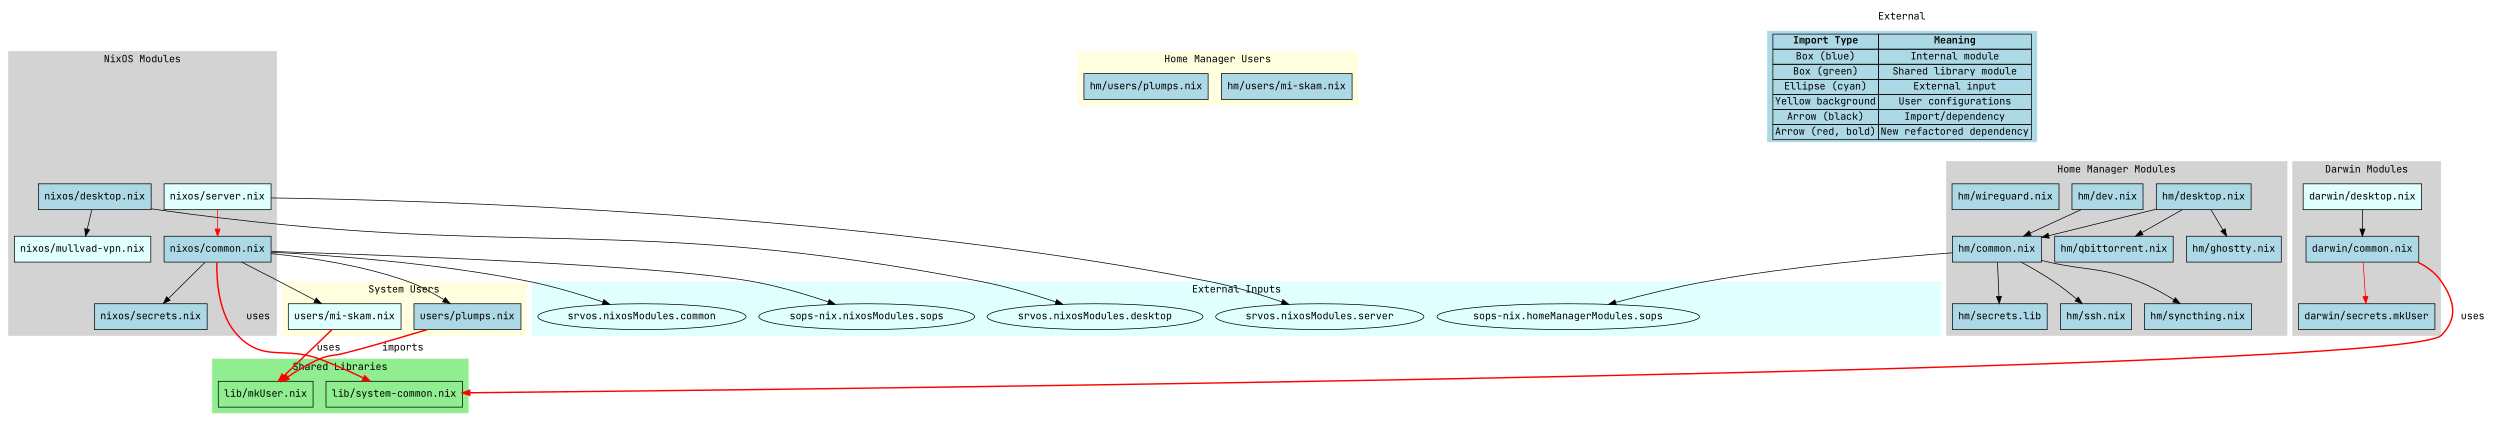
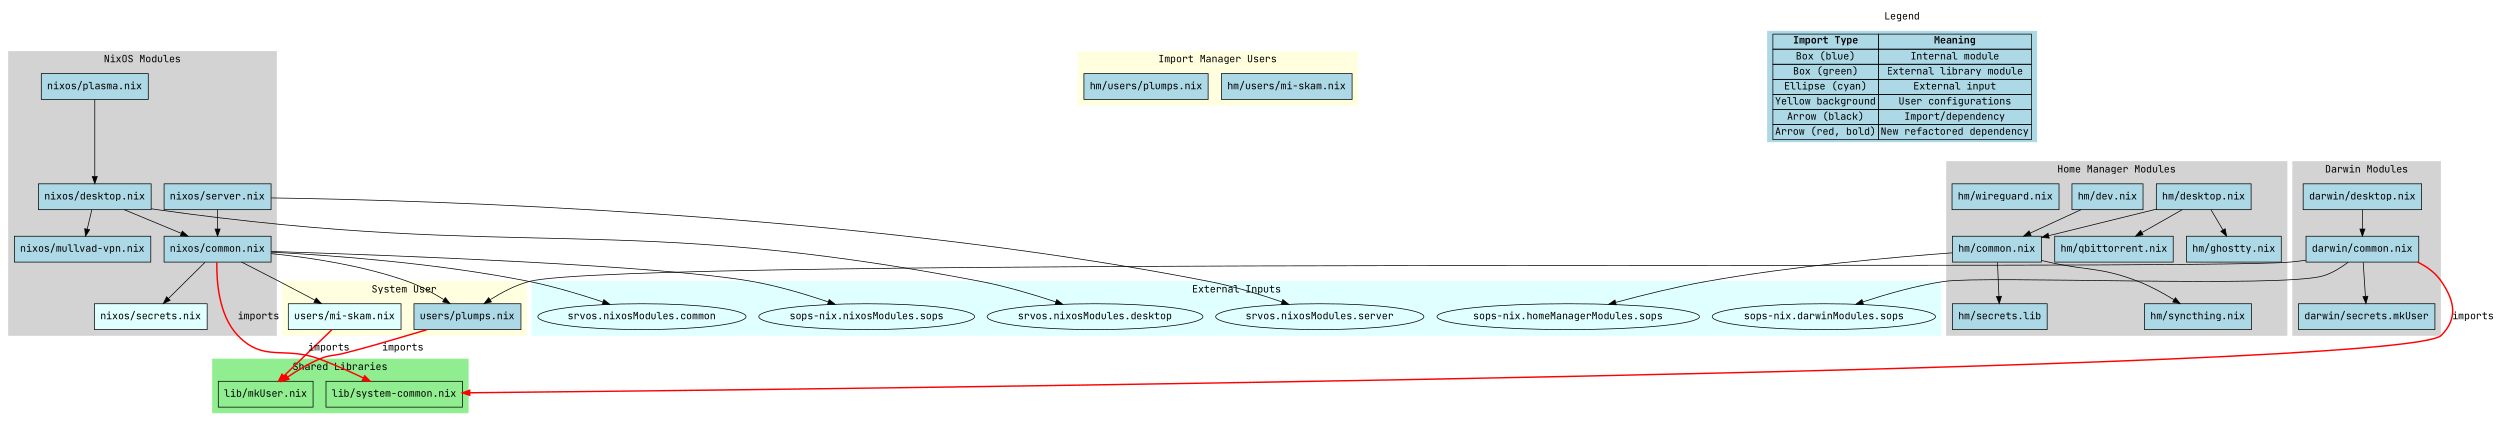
  digraph {
    fontname="JetBrains Mono"
    rankdir=TB
    node [fillcolor=lightblue fontname="JetBrains Mono" shape=box style=filled]
    edge [fontname="JetBrains Mono"]
    n1 [fillcolor=lightgreen label="lib/mkUser.nix"]
    n2 [fillcolor=lightgreen label="lib/system-common.nix"]
    n3 [label="nixos/common.nix"]
    n4 [label="nixos/desktop.nix"]
-   n6 [fillcolor=lightcyan label="nixos/server.nix"]
-   n7 [label="nixos/secrets.nix"]
-   n8 [fillcolor=lightcyan label="nixos/mullvad-vpn.nix"]
+   n5 [label="nixos/plasma.nix"]
+   n6 [label="nixos/server.nix"]
+   n7 [fillcolor=lightcyan label="nixos/secrets.nix"]
+   n8 [label="nixos/mullvad-vpn.nix"]
    n9 [label="darwin/common.nix"]
-   n10 [fillcolor=lightcyan label="darwin/desktop.nix"]
+   n10 [label="darwin/desktop.nix"]
    n11 [label="darwin/secrets.mkUser"]
    n12 [label="hm/common.nix"]
    n13 [label="hm/desktop.nix"]
    n14 [label="hm/dev.nix"]
-   n15 [label="hm/ssh.nix"]
    n16 [label="hm/syncthing.nix"]
    n17 [label="hm/secrets.lib"]
    n18 [label="hm/wireguard.nix"]
    n19 [label="hm/qbittorrent.nix"]
    n20 [label="hm/ghostty.nix"]
    n21 [label="hm/users/mi-skam.nix"]
    n22 [label="hm/users/plumps.nix"]
    n23 [fillcolor=lightcyan label="users/mi-skam.nix"]
    n24 [label="users/plumps.nix"]
    n25 [fillcolor=lightcyan label="srvos.nixosModules.common" shape=ellipse]
    n26 [fillcolor=lightcyan label="srvos.nixosModules.desktop" shape=ellipse]
    n27 [fillcolor=lightcyan label="srvos.nixosModules.server" shape=ellipse]
    n28 [fillcolor=lightcyan label="sops-nix.nixosModules.sops" shape=ellipse]
+   n29 [fillcolor=lightcyan label="sops-nix.darwinModules.sops" shape=ellipse]
    n30 [fillcolor=lightcyan label="sops-nix.homeManagerModules.sops" shape=ellipse]
-   n31 [label=<       <table border="0" cellborder="1" cellspacing="0">         <tr><td><b>Import Type</b></td><td><b>Meaning</b></td></tr>         <tr><td>Box (blue)</td><td>Internal module</td></tr>         <tr><td>Box (green)</td><td>Shared library module</td></tr>         <tr><td>Ellipse (cyan)</td><td>External input</td></tr>         <tr><td>Yellow background</td><td>User configurations</td></tr>         <tr><td>Arrow (black)</td><td>Import/dependency</td></tr>         <tr><td>Arrow (red, bold)</td><td>New refactored dependency</td></tr>       </table>     > shape=plaintext]
+   n31 [label=<       <table border="0" cellborder="1" cellspacing="0">         <tr><td><b>Import Type</b></td><td><b>Meaning</b></td></tr>         <tr><td>Box (blue)</td><td>Internal module</td></tr>         <tr><td>Box (green)</td><td>External library module</td></tr>         <tr><td>Ellipse (cyan)</td><td>External input</td></tr>         <tr><td>Yellow background</td><td>User configurations</td></tr>         <tr><td>Arrow (black)</td><td>Import/dependency</td></tr>         <tr><td>Arrow (red, bold)</td><td>New refactored dependency</td></tr>       </table>     > shape=plaintext]
    subgraph cluster_1 {
      color=lightgreen
      label="Shared Libraries"
      style=filled
      n1
      n2
    }
    subgraph cluster_2 {
      color=lightgrey
      label="NixOS Modules"
      style=filled
      n3
      n4
+     n5
      n6
      n7
      n8
    }
    subgraph cluster_3 {
      color=lightgrey
      label="Darwin Modules"
      style=filled
      n9
      n10
      n11
    }
    subgraph cluster_4 {
      color=lightgrey
      label="Home Manager Modules"
      style=filled
      n12
      n13
      n14
-     n15
      n16
      n17
      n18
      n19
      n20
    }
    subgraph cluster_5 {
      color=lightyellow
-     label="Home Manager Users"
+     label="Import Manager Users"
      style=filled
      n21
      n22
    }
    subgraph cluster_6 {
      color=lightyellow
-     label="System Users"
+     label="System User"
      style=filled
      n23
      n24
    }
    subgraph cluster_7 {
      color=lightcyan
      label="External Inputs"
      style=filled
      n25
      n26
      n27
      n28
+     n29
      n30
    }
    subgraph cluster_8 {
      color=white
-     label=External
+     label=Legend
      style=filled
      n31
    }
-   n3 -> n2 [color=red label=uses penwidth=2.0]
+   n3 -> n2 [color=red label=imports penwidth=2.0]
    n3 -> n7
    n3 -> n23
    n3 -> n24
    n3 -> n25
    n3 -> n28
+   n4 -> n3
    n4 -> n8
    n4 -> n26
-   n6 -> n3 [color=red]
+   n5 -> n4
+   n6 -> n3
    n6 -> n27
-   n9 -> n2 [color=red label=uses penwidth=2.0]
-   n9 -> n11 [color=red]
+   n9 -> n2 [color=red label=imports penwidth=2.0]
+   n9 -> n11
+   n9 -> n24
+   n9 -> n29
    n10 -> n9
-   n12 -> n15
    n12 -> n16
    n12 -> n17
    n12 -> n30
    n13 -> n12
    n13 -> n19
    n13 -> n20
    n14 -> n12
-   n23 -> n1 [color=red label=uses penwidth=2.0]
+   n23 -> n1 [color=red label=imports penwidth=2.0]
    n24 -> n1 [color=red label=imports penwidth=2.0]
  }
